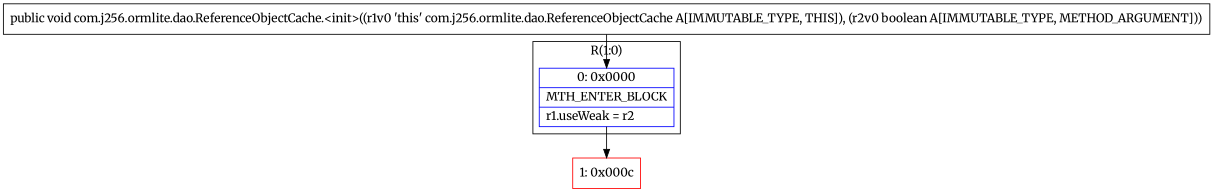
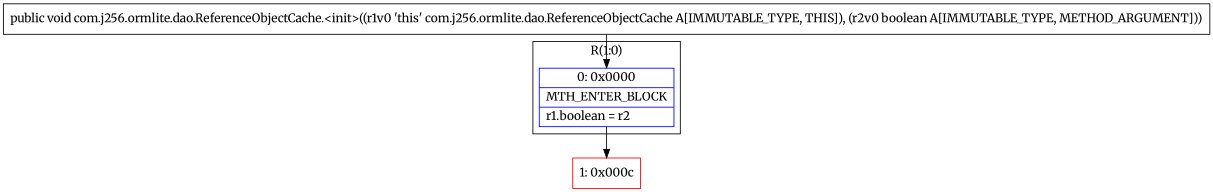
  digraph {
    fontname=Merriweather
    node [shape=record fontname=Merriweather]
    edge [fontname=Merriweather]
-   n1 [color=blue label="{0\:\ 0x0000|MTH_ENTER_BLOCK\l|r1.useWeak = r2\l}"]
+   n1 [color=blue label="{0\:\ 0x0000|MTH_ENTER_BLOCK\l|r1.boolean = r2\l}"]
    n2 [color=red label="{1\:\ 0x000c}"]
    n3 [label="{public void com.j256.ormlite.dao.ReferenceObjectCache.\<init\>((r1v0 'this' com.j256.ormlite.dao.ReferenceObjectCache A[IMMUTABLE_TYPE, THIS]), (r2v0 boolean A[IMMUTABLE_TYPE, METHOD_ARGUMENT])) }"]
    subgraph cluster_1 {
      label="R(1:0)"
      n1
    }
    n1 -> n2
    n3 -> n1
  }
